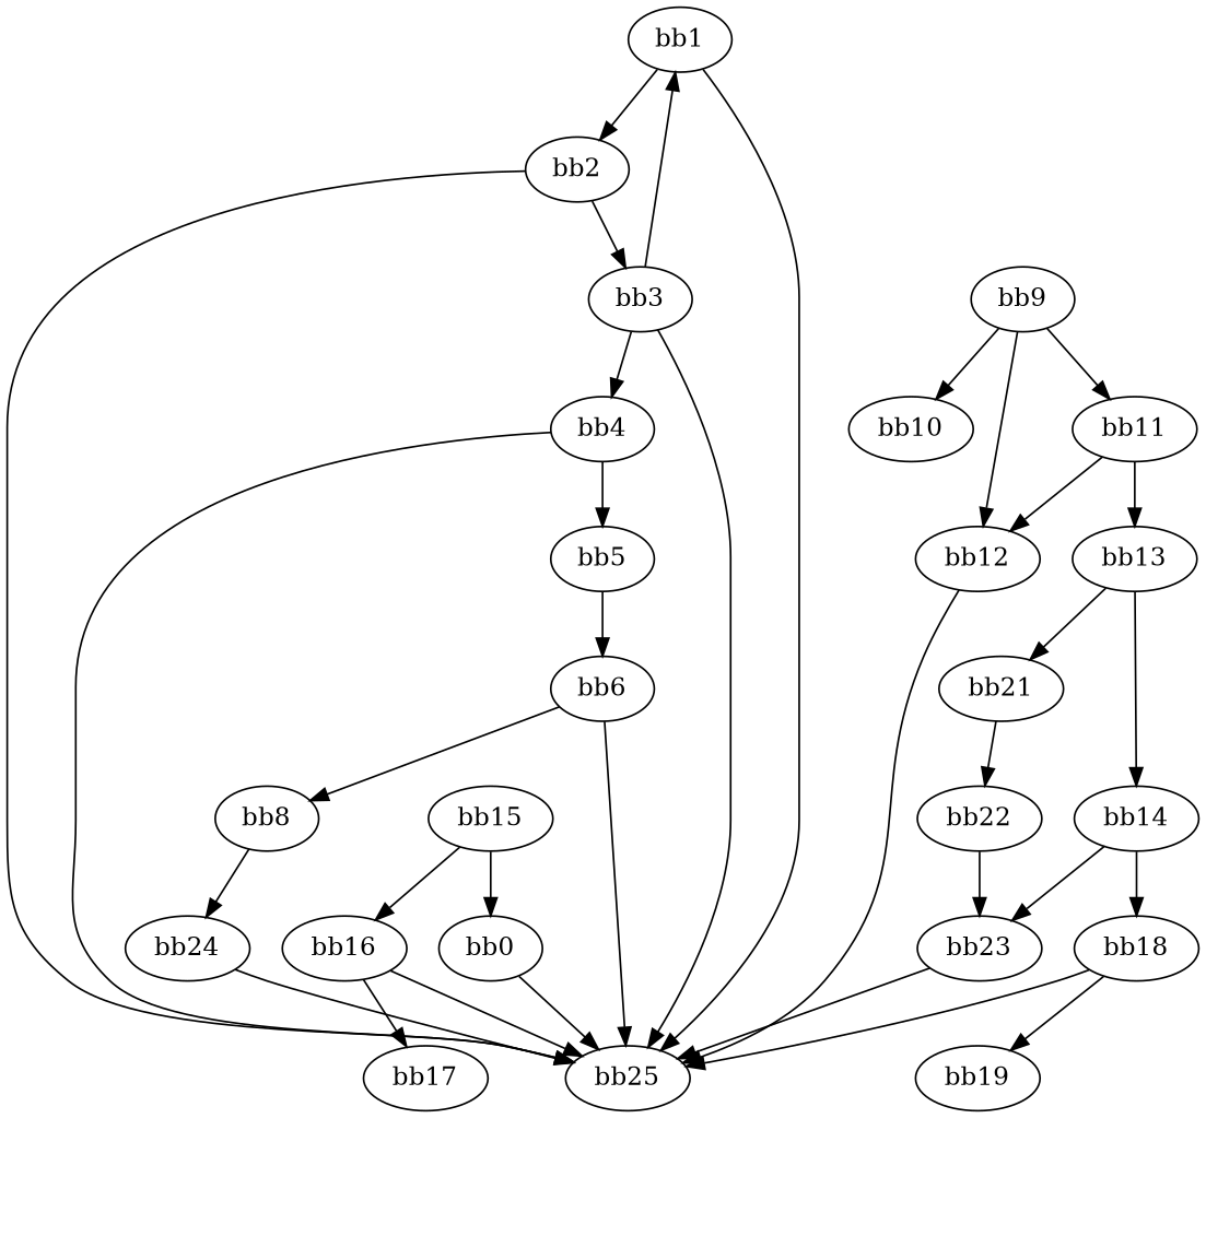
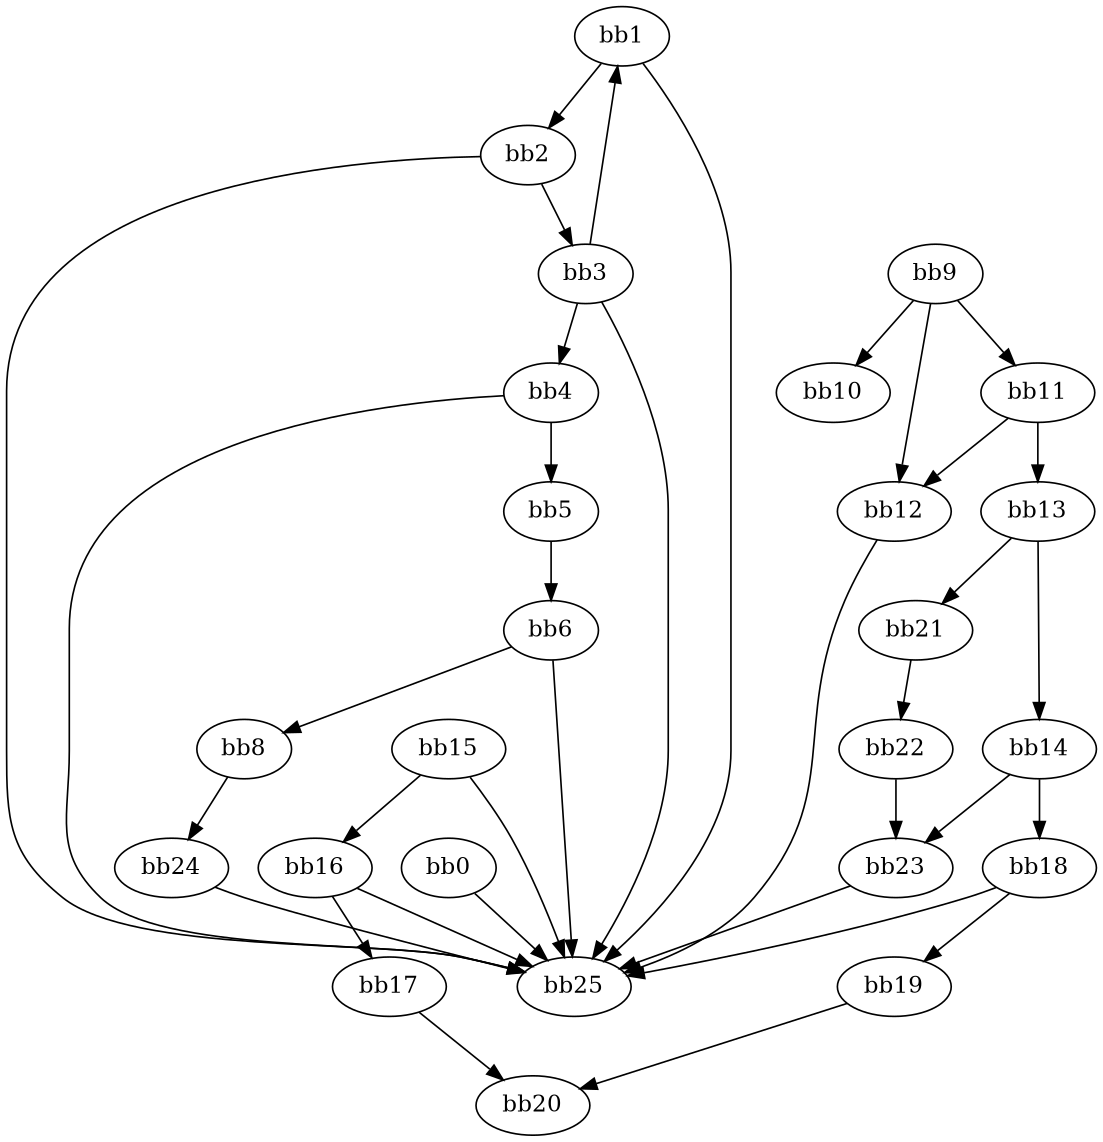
  digraph {
    fontname="DejaVu Serif"
    node [fontname="DejaVu Serif"]
    edge [fontname="DejaVu Serif"]
    n1 [label="bb0\l"]
    n2 [label="bb25\l"]
    n3 [label="bb1\l"]
    n4 [label="bb2\l"]
    n5 [label="bb3\l"]
    n6 [label="bb4\l"]
    n7 [label="bb5\l"]
    n8 [label="bb6\l"]
    n9 [label="bb8\l"]
    n10 [label="bb24\l"]
    n11 [label="bb9\l"]
    n12 [label="bb10\l"]
    n13 [label="bb11\l"]
    n14 [label="bb12\l"]
    n15 [label="bb13\l"]
    n16 [label="bb14\l"]
    n17 [label="bb21\l"]
    n18 [label="bb15\l"]
    n19 [label="bb16\l"]
    n20 [label="bb18\l"]
    n21 [label="bb23\l"]
    n22 [label="bb22\l"]
    n23 [label="bb19\l"]
    n24 [label="bb17\l"]
+   n25 [label="bb20\l"]
    n1 -> n2
    n3 -> n2
    n3 -> n4
    n4 -> n2
    n4 -> n5
    n5 -> n2
    n5 -> n3
    n5 -> n6
    n6 -> n2
    n6 -> n7
    n7 -> n8
    n8 -> n2
    n8 -> n9
    n9 -> n10
    n10 -> n2
    n11 -> n12
    n11 -> n13
    n11 -> n14
    n13 -> n14
    n13 -> n15
    n14 -> n2
    n15 -> n16
    n15 -> n17
    n16 -> n20
    n16 -> n21
    n17 -> n22
-   n18 -> n1
+   n18 -> n2
    n18 -> n19
    n19 -> n2
    n19 -> n24
    n20 -> n2
    n20 -> n23
    n21 -> n2
    n22 -> n21
+   n23 -> n25
+   n24 -> n25
  }
